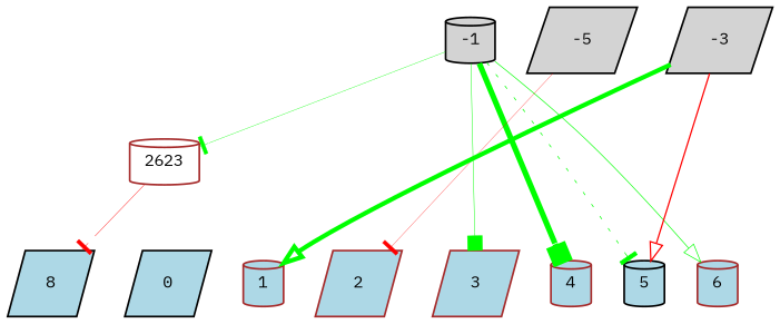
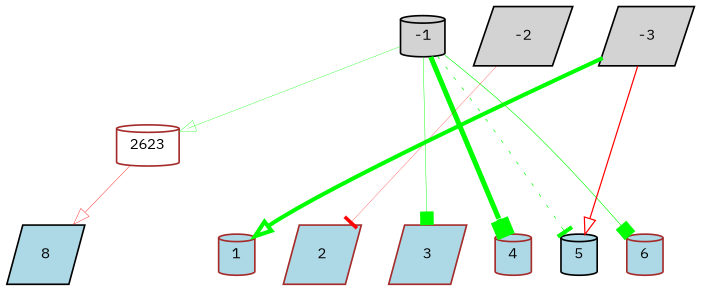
  digraph {
    fontname="IBM Plex Mono"
    node [color=black fillcolor=lightblue fontname="IBM Plex Mono" fontsize=9 shape=cylinder style=filled]
    edge [fontname="IBM Plex Mono" style=invis]
    -1 [fillcolor=lightgray height=0.2 width=0.2]
-   -2 [fillcolor=lightgray height=0.2 shape=parallelogram width=0.2 label=-5]
+   -2 [fillcolor=lightgray height=0.2 shape=parallelogram width=0.2]
    -3 [fillcolor=lightgray height=0.2 shape=parallelogram width=0.2]
-   0 [height=0.2 shape=parallelogram width=0.2]
    1 [color=brown height=0.2 width=0.2]
    2 [color=brown height=0.2 shape=parallelogram width=0.2]
    3 [color=brown height=0.2 shape=parallelogram width=0.2]
    4 [color=brown height=0.2 width=0.2]
    5 [height=0.2 width=0.2]
    6 [color=brown height=0.2 width=0.2]
    8 [height=0.2 shape=parallelogram width=0.2]
    2623 [color=brown fillcolor=white height=0.2 width=0.2]
    subgraph sub_1 {
      rank=source
      -1
      -2
      -3
    }
    subgraph sub_2 {
      rank=sink
-     0
      1
      2
      3
      4
      5
      6
      8
    }
    -1 -> -2
    -1 -> 3 [arrowhead=box color=green penwidth=0.2713183503413379 style=solid]
    -1 -> 4 [arrowhead=box color=green penwidth=3.0825274298945615 style=solid]
    -1 -> 5 [arrowhead=tee color=green penwidth=0.41669054398462835 style=dotted]
-   -1 -> 6 [arrowhead=onormal color=green penwidth=0.382727544631259 style=solid]
-   -1 -> 2623 [arrowhead=tee color=green penwidth=0.20591850962430863 style=solid]
+   -1 -> 6 [arrowhead=box color=green penwidth=0.382727544631259 style=solid]
+   -1 -> 2623 [arrowhead=onormal color=green penwidth=0.20591850962430863 style=solid]
    -2 -> -3
    -2 -> 2 [arrowhead=tee color=red penwidth=0.16334105744205513 style=solid]
    -3 -> 1 [arrowhead=onormal color=green penwidth=2.480359904264797 style=solid]
    -3 -> 5 [arrowhead=onormal color=red penwidth=0.7345754879548655 style=solid]
-   0 -> 1
    1 -> 2
    2 -> 3
    3 -> 4
    4 -> 5
    5 -> 6
-   2623 -> 8 [arrowhead=tee color=red penwidth=0.23560417093364508 style=solid]
+   2623 -> 8 [arrowhead=onormal color=red penwidth=0.23560417093364508 style=solid]
  }
